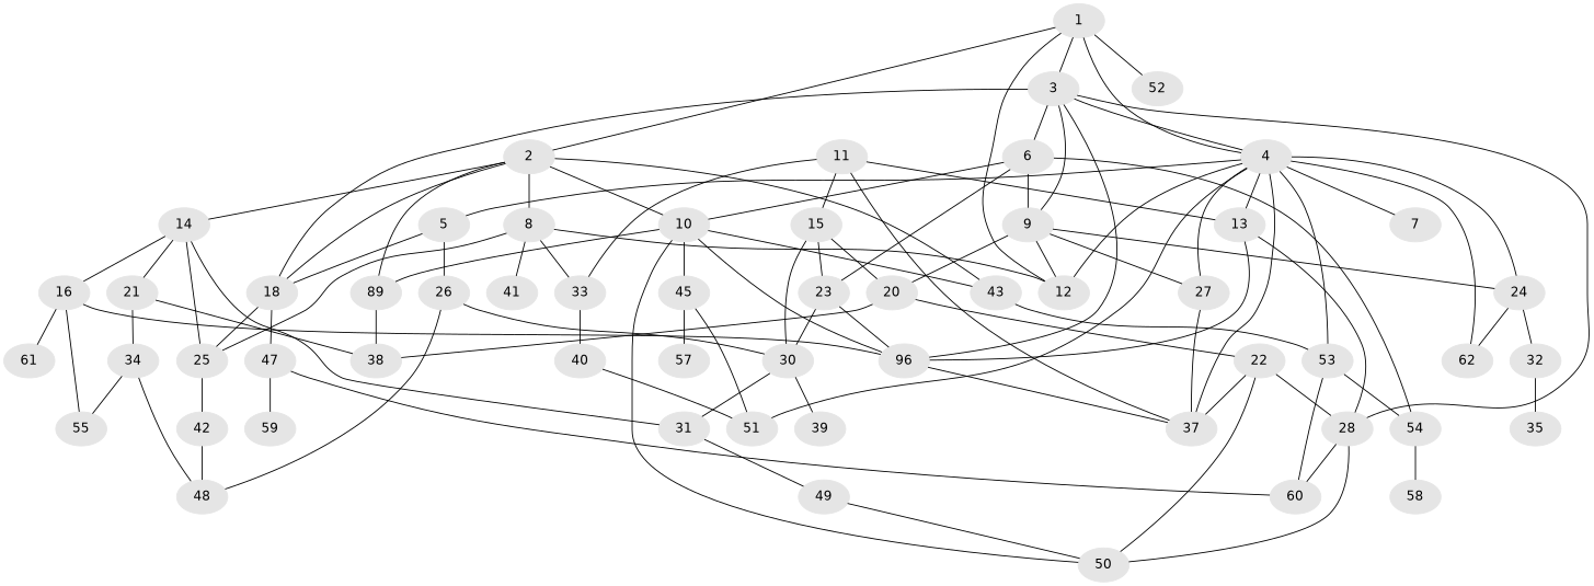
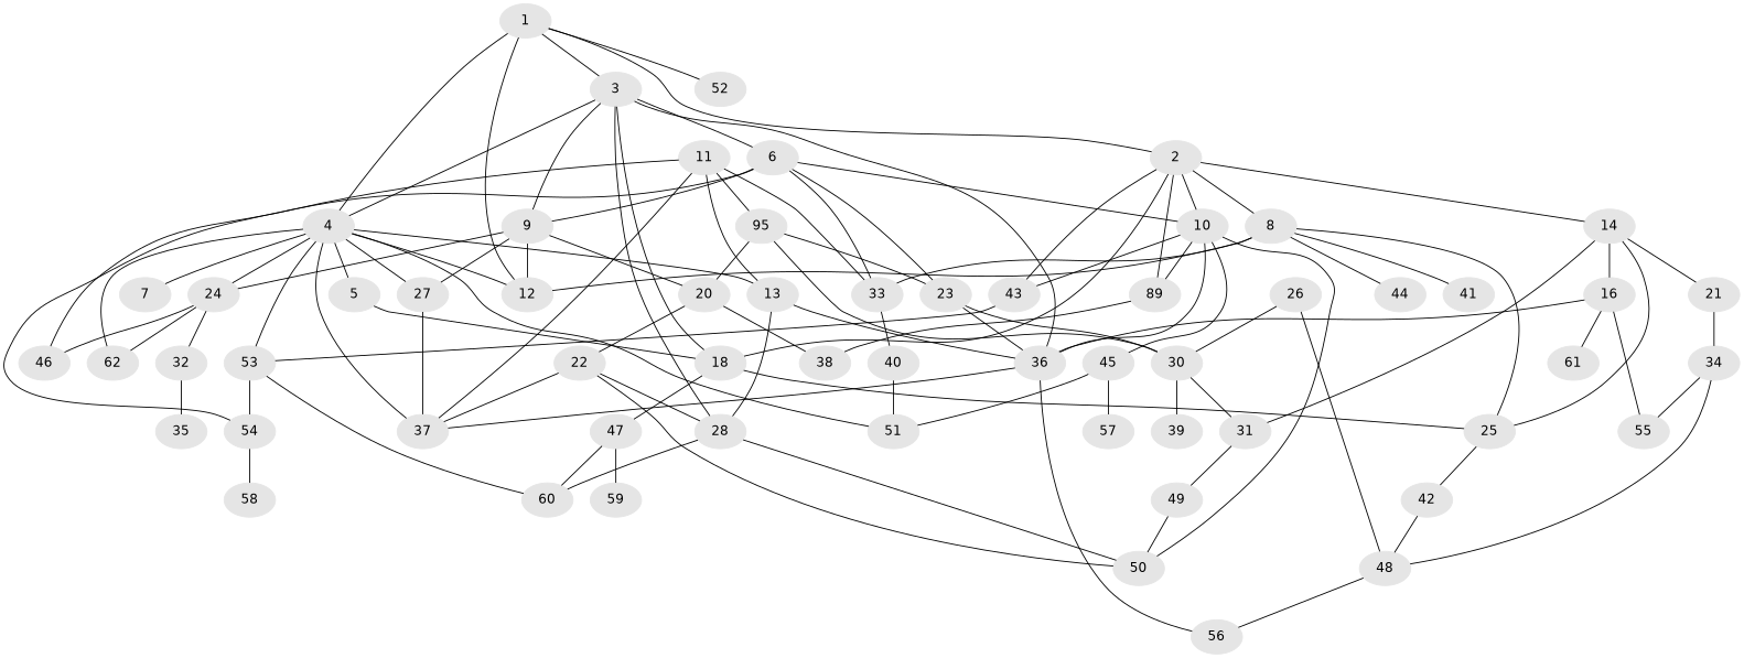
  graph {
    fontname="DejaVu Sans"
    node [color=gray90 fontname="DejaVu Sans" style=filled]
    edge [fontname="DejaVu Sans" weight=1.0]
    1
    2
    3
    4
    12
    52
    8
    10
    14
    18
    n11 [label=89]
    43
    6
    9
    28
-   36 [label=96]
+   36
    5
    7
    13
    24
    27
    37
    51
    53
    62
    33
    25
    41
+   44
    45
    50
    11
-   15
+   15 [label=95]
+   46
    16
    21
    31
    47
    38
    26
    23
    54
    20
    60
+   56
    32
    30
    48
    40
    58
    42
    22
    57
    55
    61
    34
    49
    39
    59
    35
    1 -- 2
    1 -- 3
    1 -- 4 [weight=2.0]
    1 -- 12
    1 -- 52
    2 -- 8 [weight=2.0]
    2 -- 10
    2 -- 14
    2 -- 18
    2 -- n11
    2 -- 43
    3 -- 4
    3 -- 18
    3 -- 6 [weight=3.0]
    3 -- 9
    3 -- 28
    3 -- 36
    4 -- 12
    4 -- 5
    4 -- 7 [weight=2.0]
    4 -- 13
    4 -- 24
    4 -- 27
    4 -- 37 [weight=3.0]
    4 -- 51
    4 -- 53
    4 -- 62
    8 -- 12
    8 -- 33
    8 -- 25
    8 -- 41
+   8 -- 44
    10 -- n11
    10 -- 43
    10 -- 36
    10 -- 45
    10 -- 50
    14 -- 25
    14 -- 16
    14 -- 21
    14 -- 31
    18 -- 25
    18 -- 47
    n11 -- 38
    43 -- 53
    6 -- 10
    6 -- 9
+   6 -- 33
    6 -- 23
    6 -- 54
    9 -- 12
    9 -- 24
    9 -- 27
    9 -- 20
    28 -- 50
    28 -- 60
    36 -- 37
+   36 -- 56
    5 -- 18
-   5 -- 26
    13 -- 28
    13 -- 36
    24 -- 62
+   24 -- 46
    24 -- 32
    27 -- 37
    53 -- 54
    53 -- 60
    33 -- 40
    25 -- 42
    45 -- 51
    45 -- 57
    11 -- 13
    11 -- 37
    11 -- 33
    11 -- 15
+   11 -- 46
    15 -- 23
    15 -- 20
    15 -- 30
    16 -- 36
    16 -- 55
    16 -- 61
-   21 -- 38
    21 -- 34
    31 -- 49
    47 -- 60
    47 -- 59
    26 -- 30
    26 -- 48
    23 -- 36
    23 -- 30
    54 -- 58
    20 -- 38
    20 -- 22 [weight=5.0]
    32 -- 35
    30 -- 31
    30 -- 39
+   48 -- 56
    40 -- 51
    42 -- 48
    22 -- 28
    22 -- 37
    22 -- 50
    34 -- 48
    34 -- 55
    49 -- 50
  }
